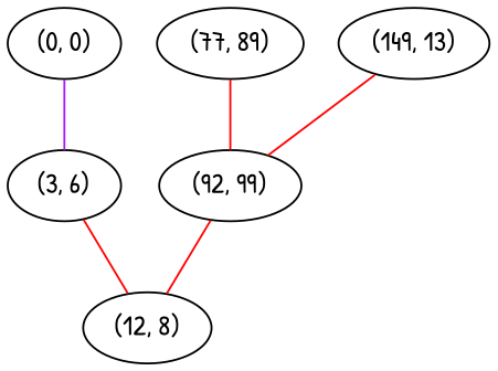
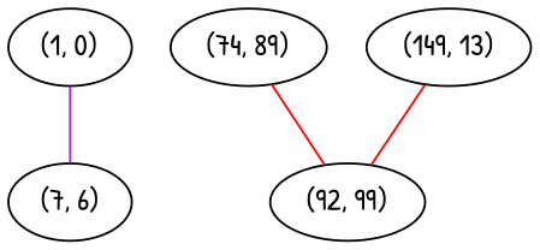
  graph {
    fontname="Patrick Hand"
    node [fontname="Patrick Hand"]
    edge [color=red fontname="Patrick Hand" weight=1]
-   "(0, 0)"
-   "(7, 6)" [label="(3, 6)"]
-   "(12, 8)"
+   "(0, 0)" [label="(1, 0)"]
+   "(7, 6)"
    n4 [label="(92, 99)"]
-   "(74, 89)" [label="(77, 89)"]
+   "(74, 89)"
    n6 [label="(149, 13)"]
    "(0, 0)" -- "(7, 6)" [color=purple weight=4]
-   "(7, 6)" -- "(12, 8)"
-   n4 -- "(12, 8)"
    "(74, 89)" -- n4
    n6 -- n4
  }
